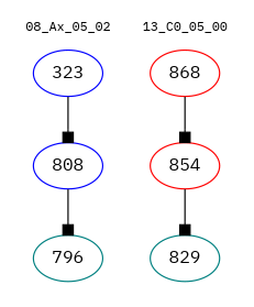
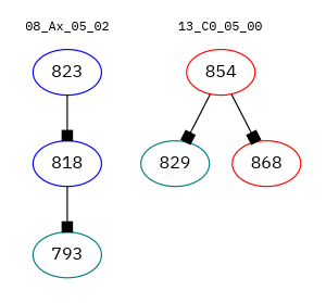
  digraph {
    fontname="IBM Plex Mono"
    node [color=blue fontname="IBM Plex Mono"]
    edge [arrowhead=box color=black fontname="IBM Plex Mono"]
-   n1 [label=808]
-   n2 [color=teal label=796]
-   n3 [label=323]
+   n1 [label=818]
+   n2 [color=teal label=793]
+   n3 [label=823]
    n4 [color=red label=854]
    n5 [color=teal label=829]
    n6 [color=red label=868]
    subgraph cluster_1 {
      color=white
      fontsize=10
      label="08_Ax_05_02"
      n1
      n2
      n3
    }
    subgraph cluster_2 {
      color=white
      fontsize=10
      label="13_C0_05_00"
      n4
      n5
      n6
    }
    n1 -> n2
    n3 -> n1
    n4 -> n5
-   n6 -> n4
+   n4 -> n6
  }
